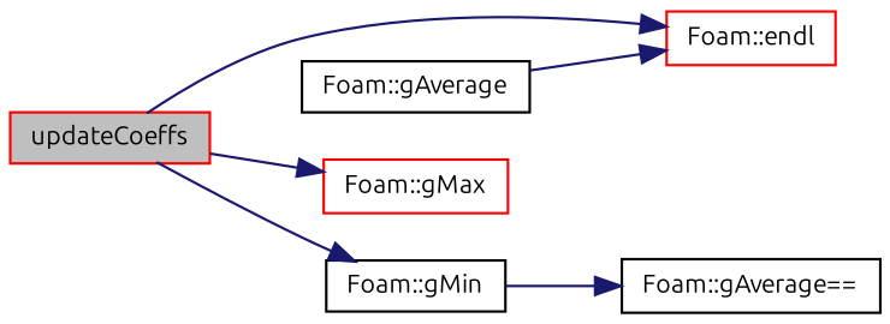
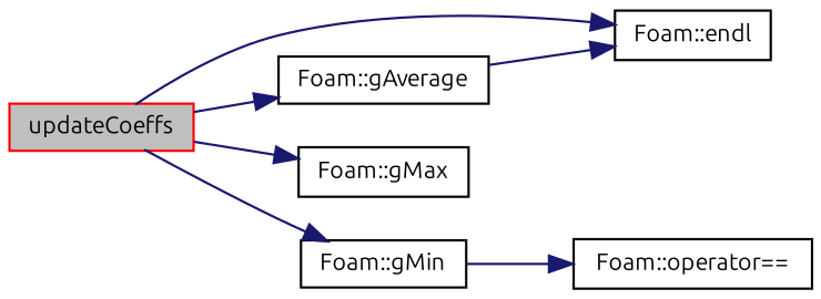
  digraph {
    fontname=Ubuntu
    rankdir=LR
    node [color=black fontname=Ubuntu fontsize=10 shape=record]
    edge [color=midnightblue fontname=Ubuntu fontsize=10 labelfontname=Helvetica labelfontsize=10 style=solid]
    n1 [color=red fillcolor=grey75 fontcolor=black height=0.2 label=updateCoeffs style=filled width=0.4]
-   n2 [color=red height=0.2 label="Foam::endl" width=0.4]
+   n2 [height=0.2 label="Foam::endl" width=0.4]
    n3 [height=0.2 label="Foam::gAverage" width=0.4]
-   n4 [color=red height=0.2 label="Foam::gMax" width=0.4]
+   n4 [height=0.2 label="Foam::gMax" width=0.4]
    n5 [height=0.2 label="Foam::gMin" width=0.4]
-   n6 [height=0.2 label="Foam::gAverage==" width=0.4]
+   n6 [height=0.2 label="Foam::operator==" width=0.4]
    n1 -> n2
+   n1 -> n3
    n1 -> n4
    n1 -> n5
    n3 -> n2
    n5 -> n6
  }
